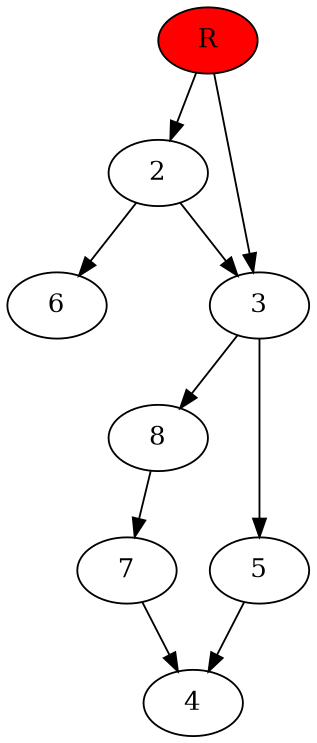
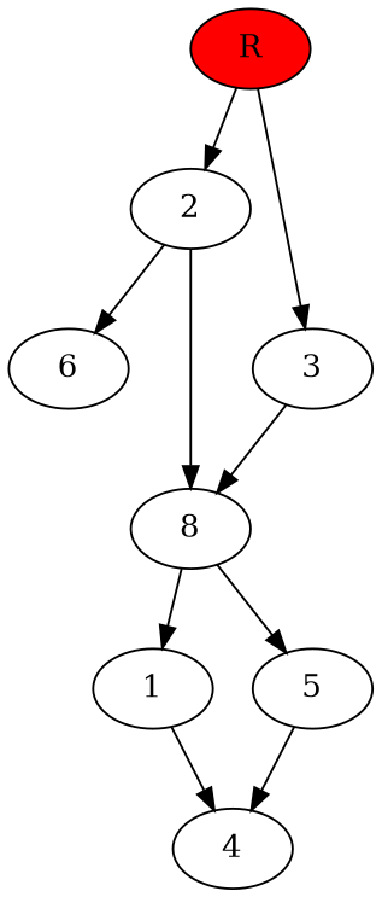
  digraph {
    2
    6
    8
-   7
+   7 [label=1]
    4
    5
    3
    R [fillcolor="#ff0000" style=filled]
    2 -> 6
-   2 -> 3
+   2 -> 8
    8 -> 7
-   3 -> 5
+   8 -> 5
    7 -> 4
    5 -> 4
    3 -> 8
    R -> 2
    R -> 3
  }
